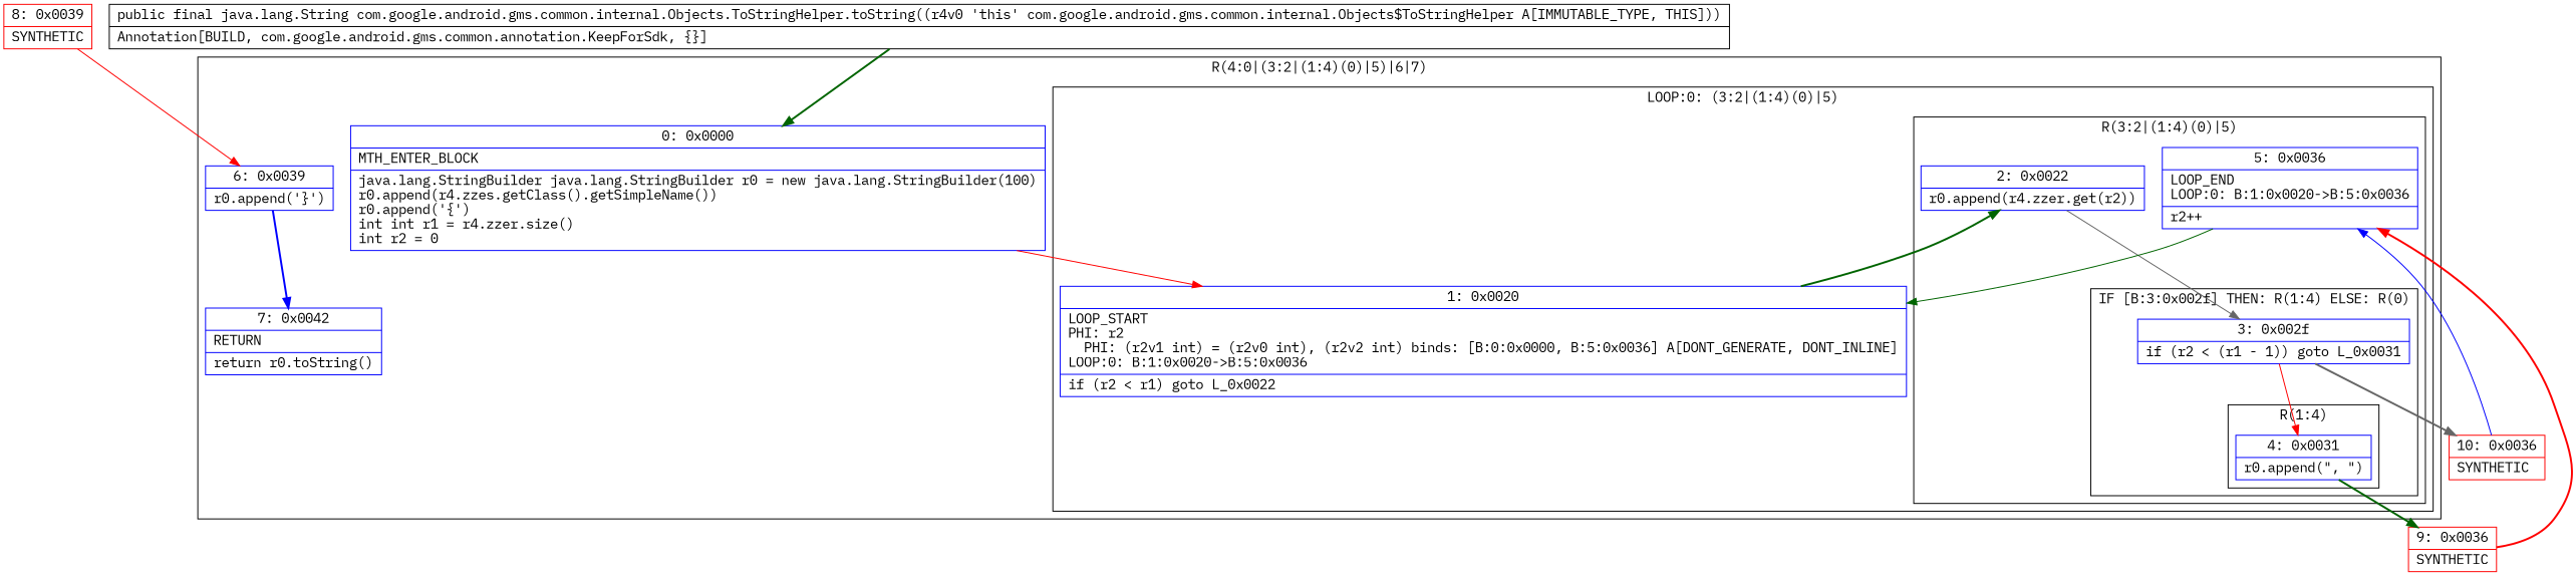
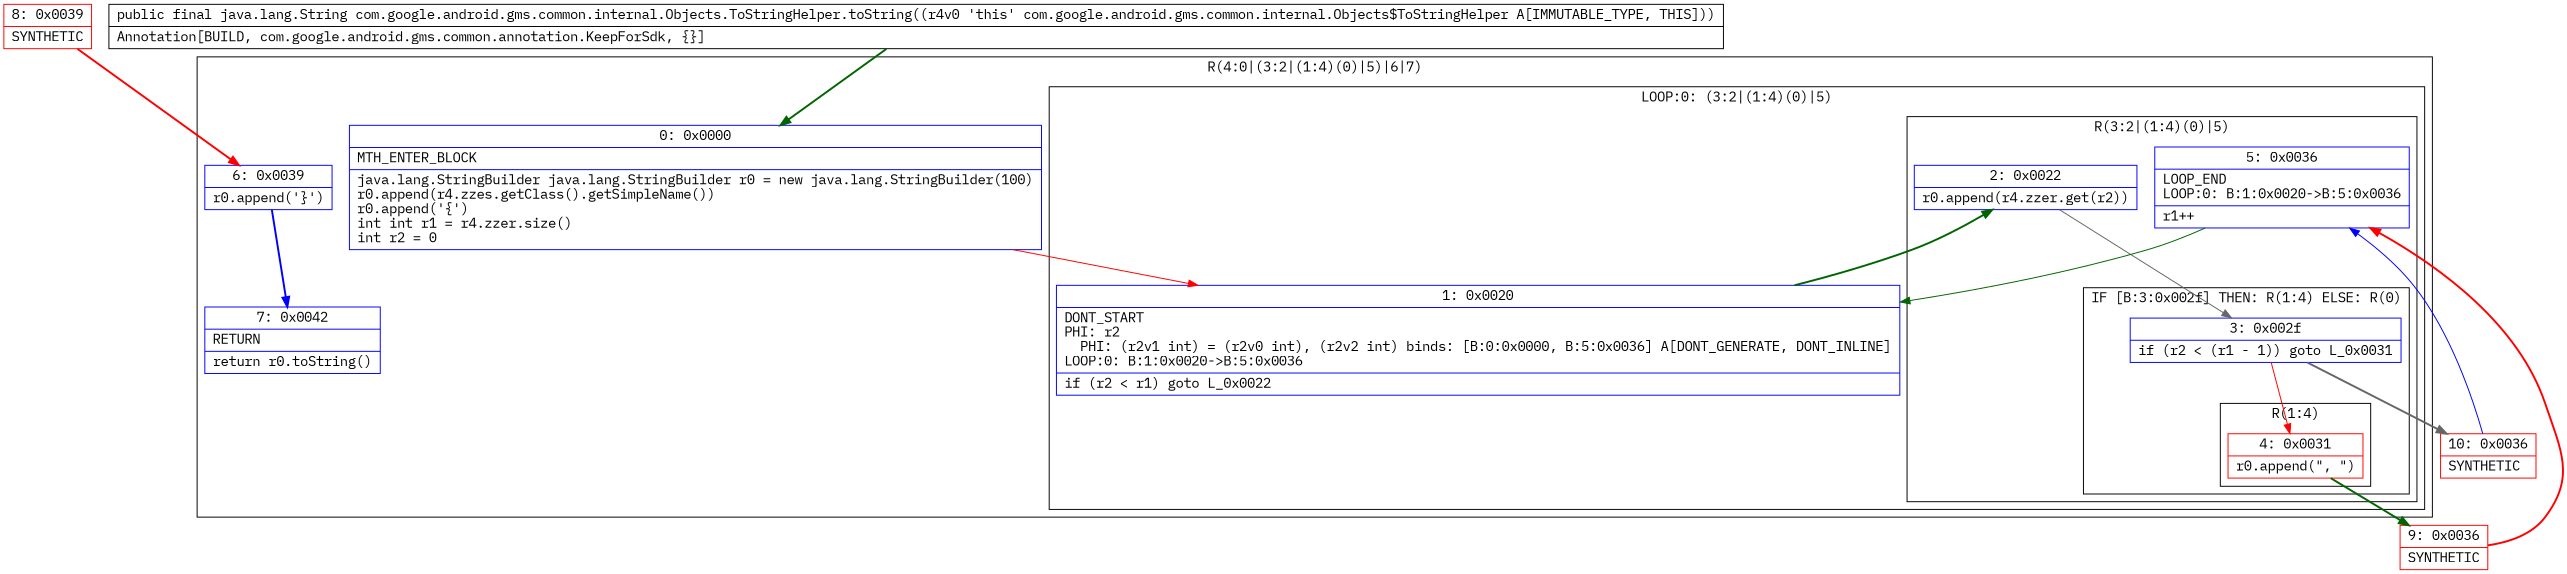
  digraph {
    fontname="IBM Plex Mono"
    node [color=blue fontname="IBM Plex Mono" shape=record]
    edge [color=darkgreen fontname="IBM Plex Mono" style=bold]
-   n1 [label="{4\:\ 0x0031|r0.append(\", \")\l}"]
+   n1 [color=red label="{4\:\ 0x0031|r0.append(\", \")\l}"]
    n2 [label="{3\:\ 0x002f|if (r2 \< (r1 \- 1)) goto L_0x0031\l}"]
    n3 [label="{2\:\ 0x0022|r0.append(r4.zzer.get(r2))\l}"]
-   n4 [label="{5\:\ 0x0036|LOOP_END\lLOOP:0: B:1:0x0020\-\>B:5:0x0036\l|r2++\l}"]
-   n5 [label="{1\:\ 0x0020|LOOP_START\lPHI: r2 \l  PHI: (r2v1 int) = (r2v0 int), (r2v2 int) binds: [B:0:0x0000, B:5:0x0036] A[DONT_GENERATE, DONT_INLINE]\lLOOP:0: B:1:0x0020\-\>B:5:0x0036\l|if (r2 \< r1) goto L_0x0022\l}"]
+   n4 [label="{5\:\ 0x0036|LOOP_END\lLOOP:0: B:1:0x0020\-\>B:5:0x0036\l|r1++\l}"]
+   n5 [label="{1\:\ 0x0020|DONT_START\lPHI: r2 \l  PHI: (r2v1 int) = (r2v0 int), (r2v2 int) binds: [B:0:0x0000, B:5:0x0036] A[DONT_GENERATE, DONT_INLINE]\lLOOP:0: B:1:0x0020\-\>B:5:0x0036\l|if (r2 \< r1) goto L_0x0022\l}"]
    n6 [label="{0\:\ 0x0000|MTH_ENTER_BLOCK\l|java.lang.StringBuilder java.lang.StringBuilder r0 = new java.lang.StringBuilder(100)\lr0.append(r4.zzes.getClass().getSimpleName())\lr0.append('\{')\lint int r1 = r4.zzer.size()\lint r2 = 0\l}"]
    n7 [label="{6\:\ 0x0039|r0.append('\}')\l}"]
    n8 [label="{7\:\ 0x0042|RETURN\l|return r0.toString()\l}"]
    n9 [color=red label="{9\:\ 0x0036|SYNTHETIC\l}"]
    n10 [color=red label="{10\:\ 0x0036|SYNTHETIC\l}"]
    n11 [color=red label="{8\:\ 0x0039|SYNTHETIC\l}"]
    n12 [label="{public final java.lang.String com.google.android.gms.common.internal.Objects.ToStringHelper.toString((r4v0 'this' com.google.android.gms.common.internal.Objects$ToStringHelper A[IMMUTABLE_TYPE, THIS]))  | Annotation[BUILD, com.google.android.gms.common.annotation.KeepForSdk, \{\}]\l}" color=""]
    subgraph cluster_1 {
      label="R(4:0|(3:2|(1:4)(0)|5)|6|7)"
      n6
      n7
      n8
      subgraph cluster_2 {
        label="LOOP:0: (3:2|(1:4)(0)|5)"
        n5
        subgraph cluster_3 {
          label="R(3:2|(1:4)(0)|5)"
          n3
          n4
          subgraph cluster_4 {
            label="IF [B:3:0x002f] THEN: R(1:4) ELSE: R(0)"
            n2
            subgraph cluster_5 {
              label="R(1:4)"
              n1
            }
            subgraph cluster_6 {
              label="R(0)"
            }
          }
        }
      }
    }
    n1 -> n9
    n2 -> n1 [color=red style=solid]
    n2 -> n10 [color=gray40]
    n3 -> n2 [color=gray40 style=solid]
    n4 -> n5 [style=solid]
    n5 -> n3
    n6 -> n5 [color=red style=solid]
    n7 -> n8 [color=blue]
    n9 -> n4 [color=red]
    n10 -> n4 [color=blue style=solid]
-   n11 -> n7 [color=red style=solid]
+   n11 -> n7 [color=red]
    n12 -> n6
  }
